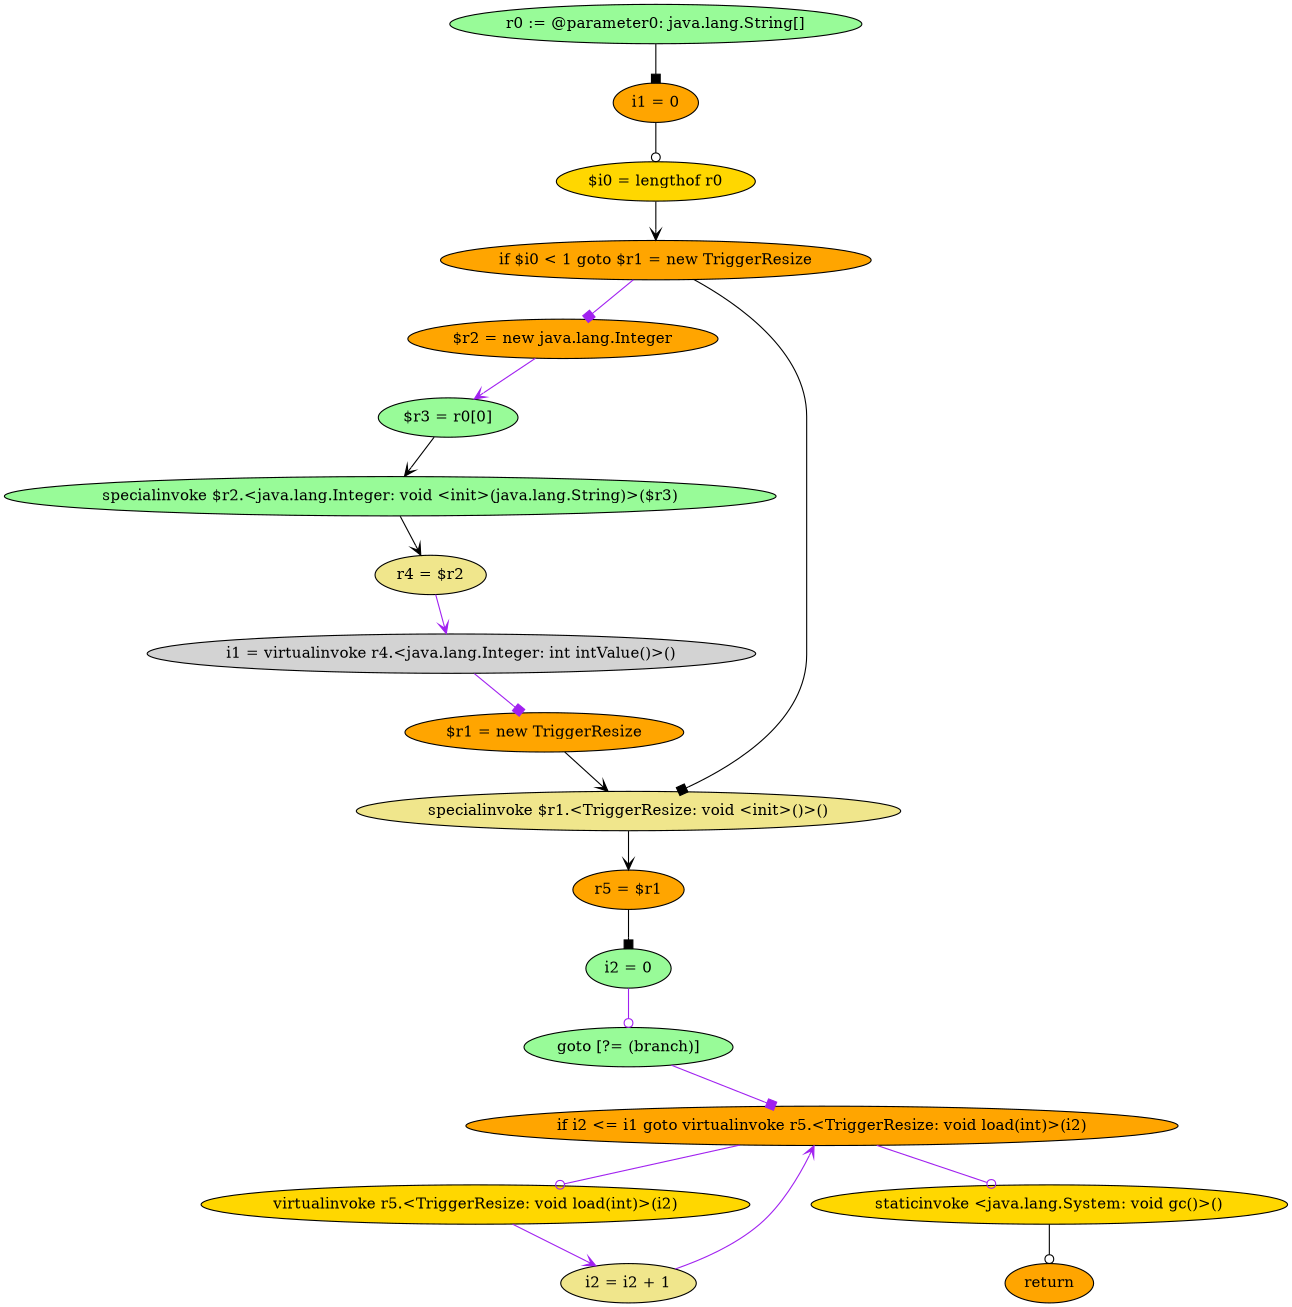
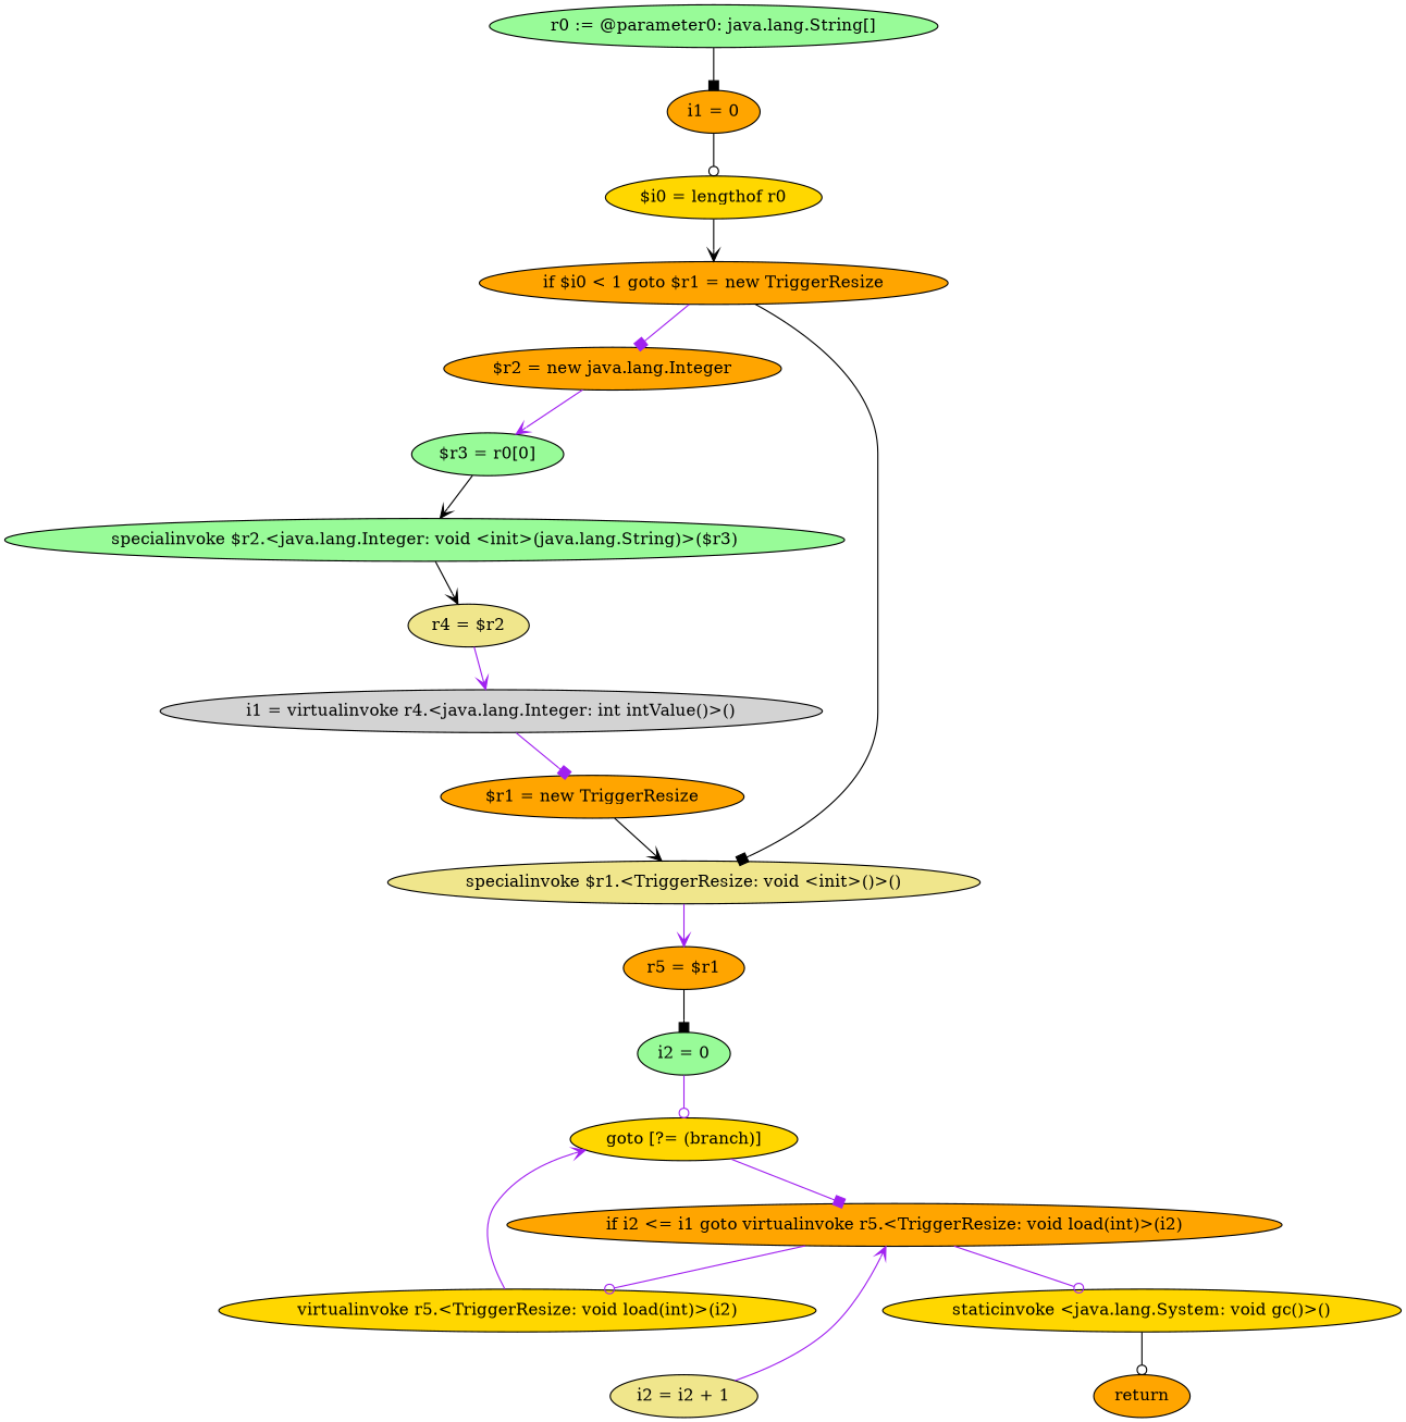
  digraph {
    node [fillcolor=orange style=filled]
    edge [arrowhead=vee color=black]
    "r0 := @parameter0: java.lang.String[]" [fillcolor=palegreen]
    "i1 = 0"
    "$i0 = lengthof r0" [fillcolor=gold]
    "if $i0 < 1 goto $r1 = new TriggerResize"
    "$r2 = new java.lang.Integer"
    "specialinvoke $r1.<TriggerResize: void <init>()>()" [fillcolor=khaki]
    "$r3 = r0[0]" [fillcolor=palegreen]
    "$r1 = new TriggerResize"
    "specialinvoke $r2.<java.lang.Integer: void <init>(java.lang.String)>($r3)" [fillcolor=palegreen]
    "r4 = $r2" [fillcolor=khaki]
    "i1 = virtualinvoke r4.<java.lang.Integer: int intValue()>()" [fillcolor=lightgrey]
    "r5 = $r1"
    "i2 = 0" [fillcolor=palegreen]
-   "goto [?= (branch)]" [fillcolor=palegreen]
+   "goto [?= (branch)]" [fillcolor=gold]
    "if i2 <= i1 goto virtualinvoke r5.<TriggerResize: void load(int)>(i2)"
    "virtualinvoke r5.<TriggerResize: void load(int)>(i2)" [fillcolor=gold]
    "staticinvoke <java.lang.System: void gc()>()" [fillcolor=gold]
    "i2 = i2 + 1" [fillcolor=khaki]
    return
    "r0 := @parameter0: java.lang.String[]" -> "i1 = 0" [arrowhead=box]
    "i1 = 0" -> "$i0 = lengthof r0" [arrowhead=odot]
    "$i0 = lengthof r0" -> "if $i0 < 1 goto $r1 = new TriggerResize"
    "if $i0 < 1 goto $r1 = new TriggerResize" -> "$r2 = new java.lang.Integer" [arrowhead=box color=purple]
    "if $i0 < 1 goto $r1 = new TriggerResize" -> "specialinvoke $r1.<TriggerResize: void <init>()>()" [arrowhead=box]
    "$r2 = new java.lang.Integer" -> "$r3 = r0[0]" [color=purple]
-   "specialinvoke $r1.<TriggerResize: void <init>()>()" -> "r5 = $r1"
+   "specialinvoke $r1.<TriggerResize: void <init>()>()" -> "r5 = $r1" [color=purple]
    "$r3 = r0[0]" -> "specialinvoke $r2.<java.lang.Integer: void <init>(java.lang.String)>($r3)"
    "$r1 = new TriggerResize" -> "specialinvoke $r1.<TriggerResize: void <init>()>()"
    "specialinvoke $r2.<java.lang.Integer: void <init>(java.lang.String)>($r3)" -> "r4 = $r2"
    "r4 = $r2" -> "i1 = virtualinvoke r4.<java.lang.Integer: int intValue()>()" [color=purple]
    "i1 = virtualinvoke r4.<java.lang.Integer: int intValue()>()" -> "$r1 = new TriggerResize" [arrowhead=box color=purple]
    "r5 = $r1" -> "i2 = 0" [arrowhead=box]
    "i2 = 0" -> "goto [?= (branch)]" [arrowhead=odot color=purple]
    "goto [?= (branch)]" -> "if i2 <= i1 goto virtualinvoke r5.<TriggerResize: void load(int)>(i2)" [arrowhead=box color=purple]
    "if i2 <= i1 goto virtualinvoke r5.<TriggerResize: void load(int)>(i2)" -> "virtualinvoke r5.<TriggerResize: void load(int)>(i2)" [arrowhead=odot color=purple]
    "if i2 <= i1 goto virtualinvoke r5.<TriggerResize: void load(int)>(i2)" -> "staticinvoke <java.lang.System: void gc()>()" [arrowhead=odot color=purple]
-   "virtualinvoke r5.<TriggerResize: void load(int)>(i2)" -> "i2 = i2 + 1" [color=purple]
+   "virtualinvoke r5.<TriggerResize: void load(int)>(i2)" -> "goto [?= (branch)]" [color=purple]
    "staticinvoke <java.lang.System: void gc()>()" -> return [arrowhead=odot]
    "i2 = i2 + 1" -> "if i2 <= i1 goto virtualinvoke r5.<TriggerResize: void load(int)>(i2)" [color=purple]
  }
